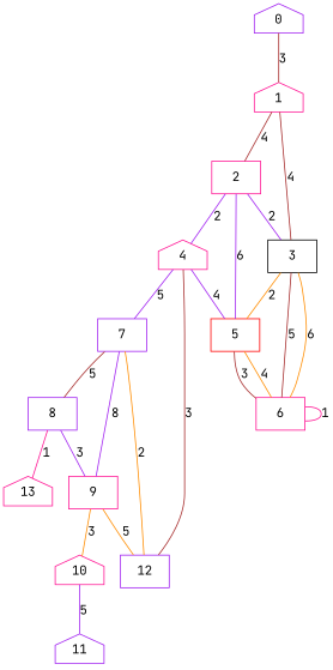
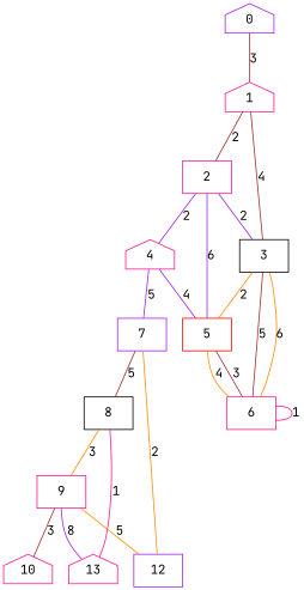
  graph {
    fontname="JetBrains Mono"
    node [color=deeppink fontname="JetBrains Mono" shape=box weight=1]
    edge [color=brown fontname="JetBrains Mono"]
    0 [color=purple shape=house]
    1 [shape=house]
    2
    3 [color=black]
    4 [shape=house]
    5 [color=red]
    6 [weight=2]
    7 [color=purple]
    12 [color=purple]
-   8 [color=purple]
+   8 [color=black]
    9
    13 [shape=house weight=4]
    10 [shape=house]
-   11 [color=purple shape=house]
    0 -- 1 [label=3]
-   1 -- 2 [label=4]
+   1 -- 2 [label=2]
    1 -- 3 [label=4]
    2 -- 3 [color=purple label=2]
    2 -- 4 [color=purple label=2]
    2 -- 5 [color=purple label=6]
    3 -- 5 [color=darkorange label=2]
    3 -- 6 [label=5]
    3 -- 6 [color=darkorange label=6]
    4 -- 5 [color=purple label=4]
    4 -- 7 [color=purple label=5]
-   4 -- 12 [label=3]
    5 -- 6 [label=3]
    5 -- 6 [color=darkorange label=4]
    6 -- 6 [color=deeppink label=1]
    7 -- 12 [color=darkorange label=2]
    7 -- 8 [label=5]
-   8 -- 9 [color=purple label=3]
+   8 -- 9 [color=darkorange label=3]
    8 -- 13 [color=deeppink label=1]
    9 -- 12 [color=darkorange label=5]
-   9 -- 7 [color=purple label=8]
-   9 -- 10 [color=darkorange label=3]
-   10 -- 11 [color=purple label=5]
+   9 -- 13 [color=purple label=8]
+   9 -- 10 [label=3]
  }
